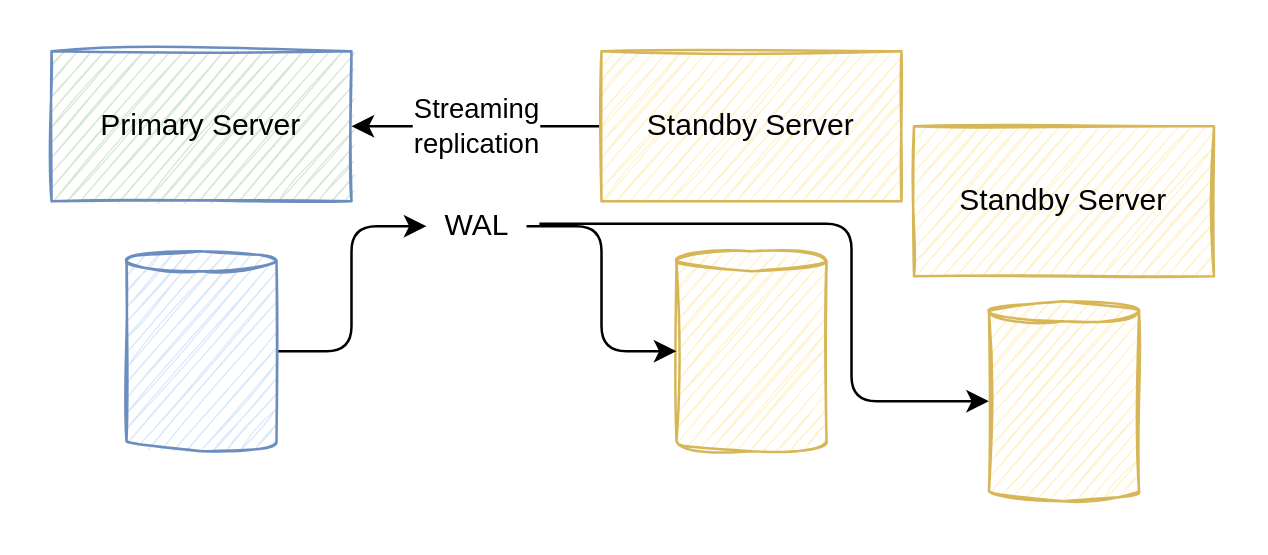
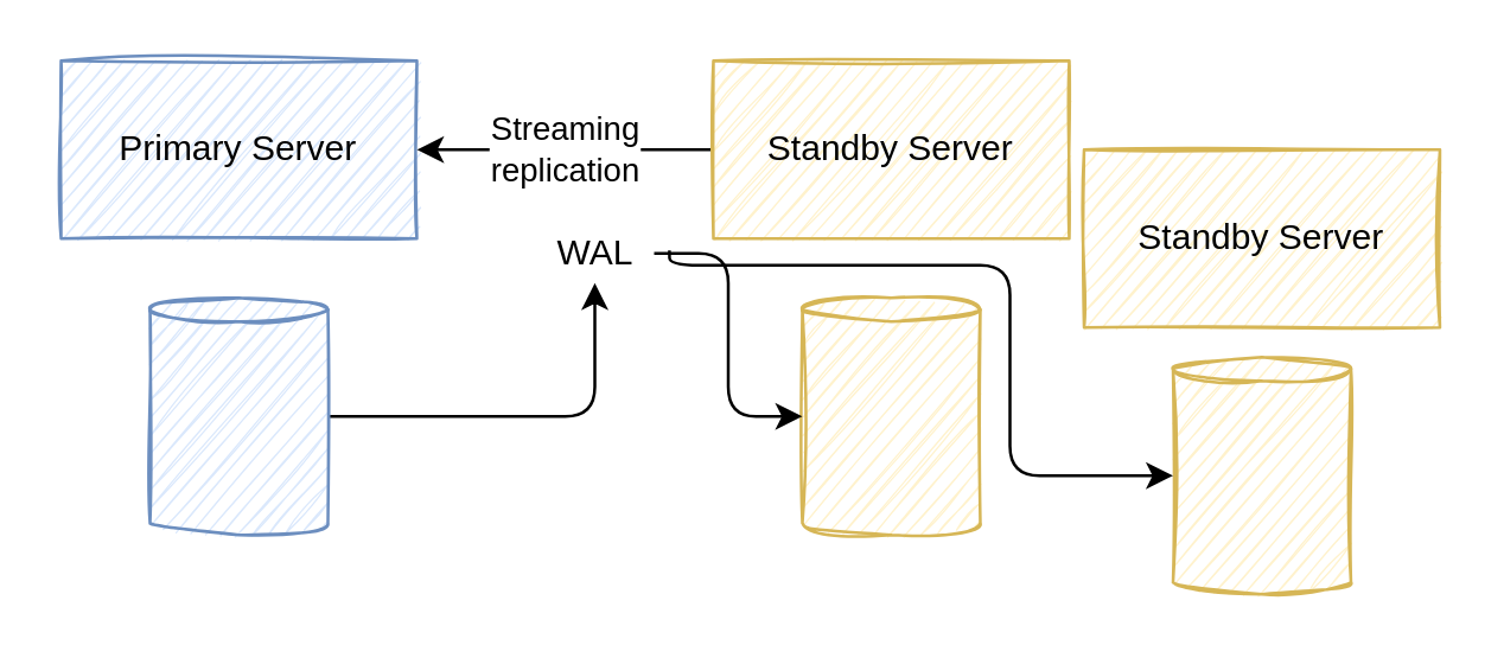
  <mxCell id="0" />
  <mxCell id="1" parent="0" />
- <mxCell id="2" value="Primary Server" style="rounded=0;whiteSpace=wrap;html=1;sketch=1;fillColor=#d5e8d4;strokeColor=#6c8ebf;" vertex="1" parent="1"><mxGeometry x="20" y="20" width="120" height="60" as="geometry" /></mxCell>
+ <mxCell id="2" value="Primary Server" style="rounded=0;whiteSpace=wrap;html=1;sketch=1;fillColor=#dae8fc;strokeColor=#6c8ebf;" vertex="1" parent="1"><mxGeometry x="20" y="20" width="120" height="60" as="geometry" /></mxCell>
  <mxCell id="3" value="Streaming &lt;br&gt;replication" style="edgeStyle=none;html=1;entryX=1;entryY=0.5;entryDx=0;entryDy=0;" edge="1" parent="1" source="4" target="2"><mxGeometry relative="1" as="geometry" /></mxCell>
  <mxCell id="4" value="Standby Server" style="whiteSpace=wrap;html=1;sketch=1;fillColor=#fff2cc;strokeColor=#d6b656;" vertex="1" parent="1"><mxGeometry x="240" y="20" width="120" height="60" as="geometry" /></mxCell>
  <mxCell id="5" value="Standby Server" style="whiteSpace=wrap;html=1;sketch=1;fillColor=#fff2cc;strokeColor=#d6b656;" vertex="1" parent="1"><mxGeometry x="365" y="50" width="120" height="60" as="geometry" /></mxCell>
  <mxCell id="6" style="edgeStyle=orthogonalEdgeStyle;html=1;" edge="1" parent="1" source="7" target="11"><mxGeometry relative="1" as="geometry" /></mxCell>
  <mxCell id="7" value="" style="shape=cylinder3;whiteSpace=wrap;html=1;boundedLbl=1;backgroundOutline=1;size=4.003;sketch=1;fillColor=#dae8fc;strokeColor=#6c8ebf;" vertex="1" parent="1"><mxGeometry x="50" y="100" width="60" height="80" as="geometry" /></mxCell>
  <mxCell id="8" value="" style="shape=cylinder3;whiteSpace=wrap;html=1;boundedLbl=1;backgroundOutline=1;size=4.003;sketch=1;fillColor=#fff2cc;strokeColor=#d6b656;" vertex="1" parent="1"><mxGeometry x="270" y="100" width="60" height="80" as="geometry" /></mxCell>
  <mxCell id="9" value="" style="shape=cylinder3;whiteSpace=wrap;html=1;boundedLbl=1;backgroundOutline=1;size=4.003;sketch=1;fillColor=#fff2cc;strokeColor=#d6b656;" vertex="1" parent="1"><mxGeometry x="395" y="120" width="60" height="80" as="geometry" /></mxCell>
  <mxCell id="10" style="edgeStyle=orthogonalEdgeStyle;html=1;entryX=0;entryY=0.5;entryDx=0;entryDy=0;entryPerimeter=0;" edge="1" parent="1" source="11" target="8"><mxGeometry relative="1" as="geometry" /></mxCell>
- <mxCell id="11" value="WAL" style="text;html=1;align=center;verticalAlign=middle;resizable=0;points=[];autosize=1;strokeColor=none;fillColor=none;" vertex="1" parent="1"><mxGeometry x="170" y="80" width="40" height="20" as="geometry" /></mxCell>
+ <mxCell id="11" value="WAL" style="text;html=1;align=center;verticalAlign=middle;resizable=0;points=[];autosize=1;strokeColor=none;fillColor=none;" vertex="1" parent="1"><mxGeometry x="180" y="75" width="40" height="20" as="geometry" /></mxCell>
  <mxCell id="12" style="edgeStyle=orthogonalEdgeStyle;html=1;entryX=0;entryY=0.5;entryDx=0;entryDy=0;entryPerimeter=0;exitX=1.129;exitY=0.45;exitDx=0;exitDy=0;exitPerimeter=0;" edge="1" parent="1" source="11" target="9"><mxGeometry relative="1" as="geometry"><mxPoint x="220" y="100" as="sourcePoint" /><mxPoint x="280" y="150" as="targetPoint" /><Array as="points"><mxPoint x="340" y="89" /><mxPoint x="340" y="160" /></Array></mxGeometry></mxCell>
